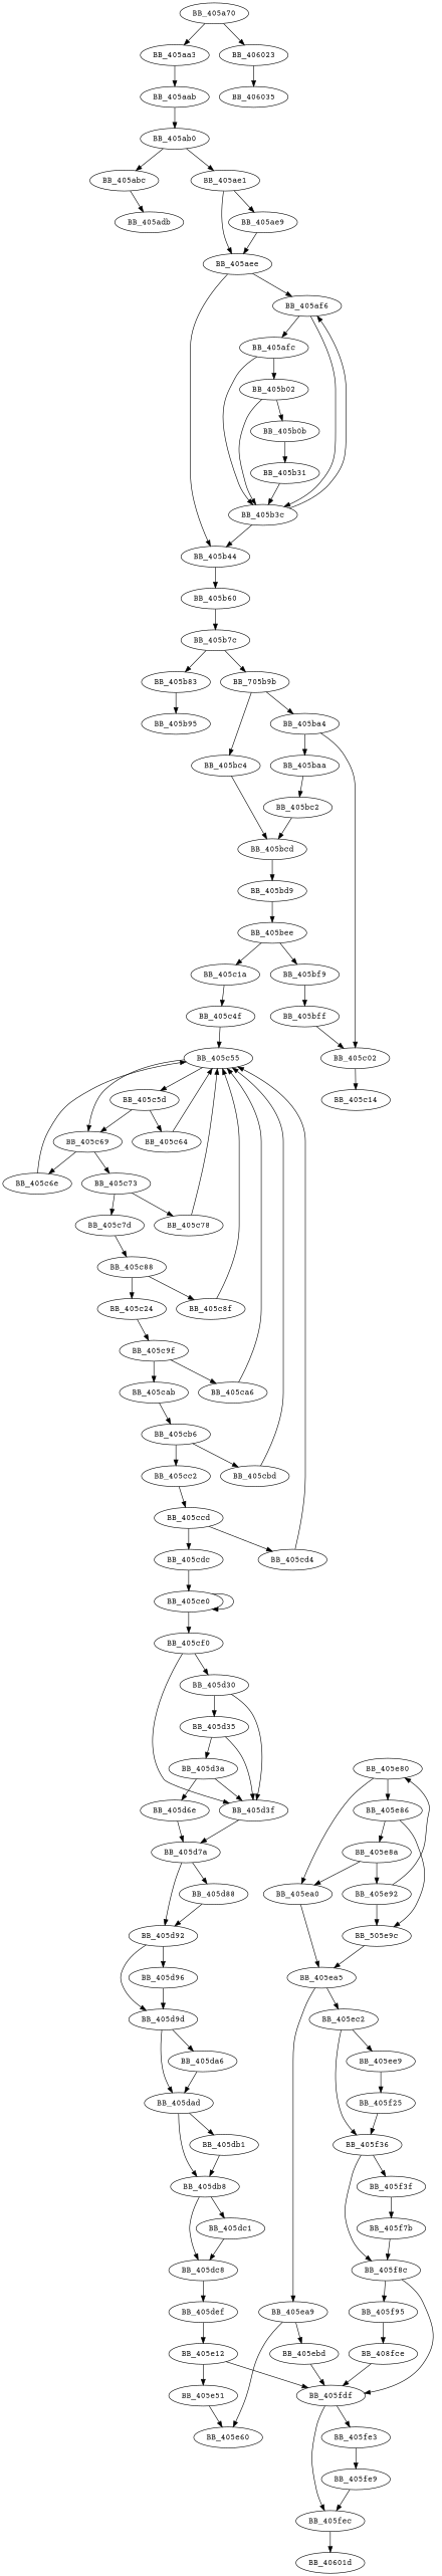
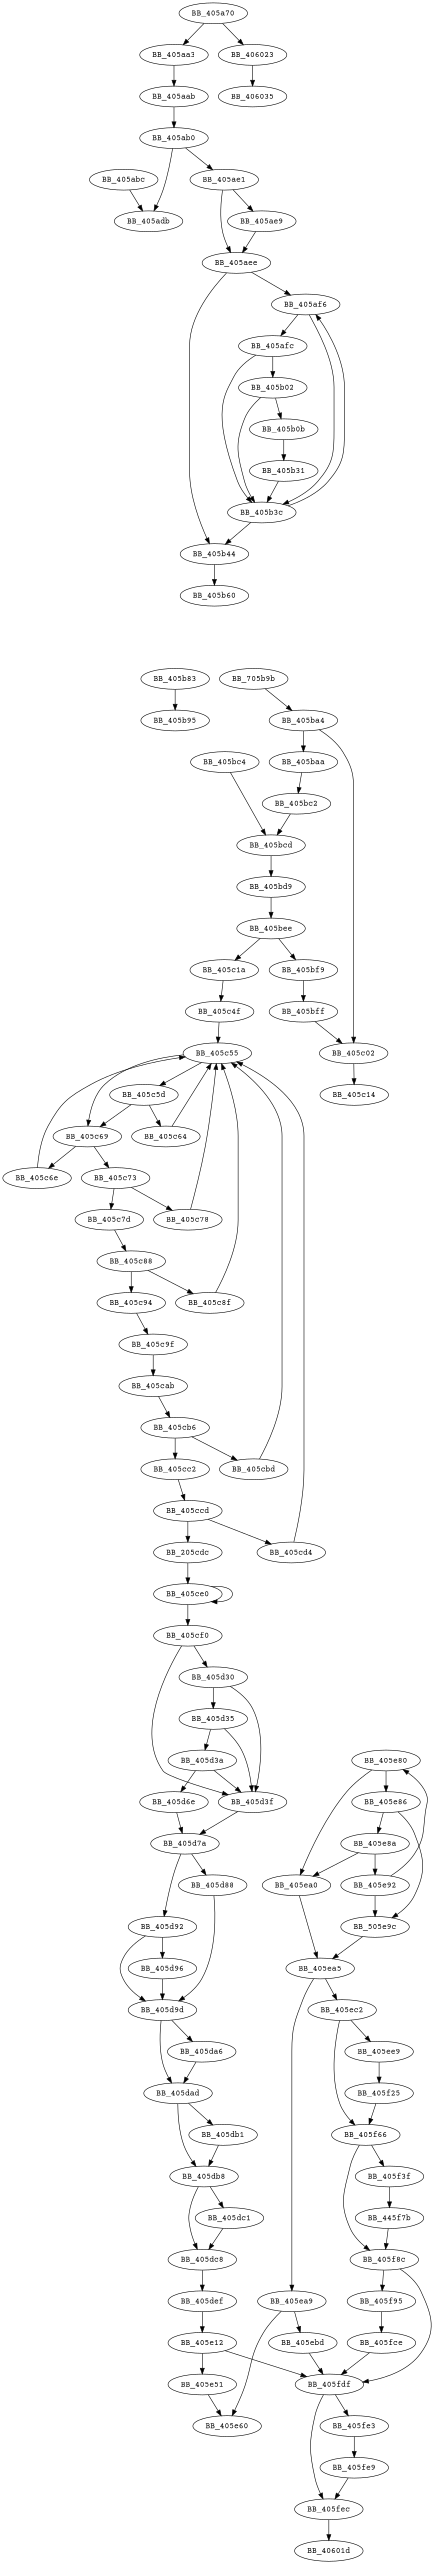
  digraph {
    fontname="Courier Prime"
    node [fontname="Courier Prime"]
    edge [fontname="Courier Prime"]
    BB_405a70
    BB_405aa3
    BB_406023
    BB_405aab
    BB_406035
    BB_405ab0
    BB_405abc
    BB_405ae1
    BB_405adb
    BB_405ae9
    BB_405aee
    BB_405af6
    BB_405b44
    BB_405afc
    BB_405b3c
    BB_405b60
    BB_405b02
-   BB_405b7c
    BB_405b0b
    BB_405b31
    BB_405b83
    n22 [label=BB_705b9b]
    BB_405b95
    BB_405ba4
    BB_405bc4
    BB_405baa
    BB_405c02
    BB_405bcd
    BB_405bc2
    BB_405c14
    BB_405bd9
    BB_405bee
    BB_405bf9
    BB_405c1a
    BB_405bff
    BB_405c4f
    BB_405c55
    BB_405c5d
    BB_405c69
    BB_405c64
    BB_405c6e
    BB_405c73
    BB_405c78
    BB_405c7d
    BB_405c88
    BB_405c8f
-   BB_405c94 [label=BB_405c24]
+   BB_405c94
    BB_405c9f
-   BB_405ca6
    BB_405cab
    BB_405cb6
    BB_405cbd
    BB_405cc2
    BB_405ccd
    BB_405cd4
-   BB_405cdc
+   BB_405cdc [label=BB_205cdc]
    BB_405ce0
    BB_405cf0
    BB_405d30
    BB_405d3f
    BB_405d35
    BB_405d7a
    BB_405d3a
    BB_405d88
    BB_405d92
    BB_405d6e
    BB_405d96
    BB_405d9d
    BB_405da6
    BB_405dad
    BB_405db1
    BB_405db8
    BB_405dc1
    BB_405dc8
    BB_405def
    BB_405e12
    BB_405e51
    BB_405fdf
    BB_405e60
    BB_405fe3
    BB_405fec
    BB_405fe9
    BB_40601d
    BB_405e80
    BB_405e86
    BB_405ea0
    BB_405e8a
    n88 [label=BB_505e9c]
    BB_405ea5
    BB_405e92
    BB_405ea9
    BB_405ec2
    BB_405ebd
    BB_405ee9
-   BB_405f36
+   BB_405f36 [label=BB_405f66]
    BB_405f25
    BB_405f3f
    BB_405f8c
-   BB_405f7b
+   BB_405f7b [label=BB_445f7b]
    BB_405f95
-   BB_405fce [label=BB_408fce]
+   BB_405fce
    BB_405a70 -> BB_405aa3
    BB_405a70 -> BB_406023
    BB_405aa3 -> BB_405aab
    BB_406023 -> BB_406035
    BB_405aab -> BB_405ab0
-   BB_405ab0 -> BB_405abc
+   BB_405ab0 -> BB_405adb
    BB_405ab0 -> BB_405ae1
    BB_405abc -> BB_405adb
    BB_405ae1 -> BB_405ae9
    BB_405ae1 -> BB_405aee
    BB_405ae9 -> BB_405aee
    BB_405aee -> BB_405af6
    BB_405aee -> BB_405b44
    BB_405af6 -> BB_405afc
    BB_405af6 -> BB_405b3c
    BB_405b44 -> BB_405b60
    BB_405afc -> BB_405b3c
    BB_405afc -> BB_405b02
    BB_405b3c -> BB_405af6
    BB_405b3c -> BB_405b44
-   BB_405b60 -> BB_405b7c
    BB_405b02 -> BB_405b3c
    BB_405b02 -> BB_405b0b
-   BB_405b7c -> BB_405b83
-   BB_405b7c -> n22
    BB_405b0b -> BB_405b31
    BB_405b31 -> BB_405b3c
    BB_405b83 -> BB_405b95
    n22 -> BB_405ba4
-   n22 -> BB_405bc4
    BB_405ba4 -> BB_405baa
    BB_405ba4 -> BB_405c02
    BB_405bc4 -> BB_405bcd
    BB_405baa -> BB_405bc2
    BB_405c02 -> BB_405c14
    BB_405bcd -> BB_405bd9
    BB_405bc2 -> BB_405bcd
    BB_405bd9 -> BB_405bee
    BB_405bee -> BB_405bf9
    BB_405bee -> BB_405c1a
    BB_405bf9 -> BB_405bff
    BB_405c1a -> BB_405c4f
    BB_405bff -> BB_405c02
    BB_405c4f -> BB_405c55
    BB_405c55 -> BB_405c5d
    BB_405c55 -> BB_405c69
    BB_405c5d -> BB_405c69
    BB_405c5d -> BB_405c64
    BB_405c69 -> BB_405c6e
    BB_405c69 -> BB_405c73
    BB_405c64 -> BB_405c55
    BB_405c6e -> BB_405c55
    BB_405c73 -> BB_405c78
    BB_405c73 -> BB_405c7d
    BB_405c78 -> BB_405c55
    BB_405c7d -> BB_405c88
    BB_405c88 -> BB_405c8f
    BB_405c88 -> BB_405c94
    BB_405c8f -> BB_405c55
    BB_405c94 -> BB_405c9f
-   BB_405c9f -> BB_405ca6
    BB_405c9f -> BB_405cab
-   BB_405ca6 -> BB_405c55
    BB_405cab -> BB_405cb6
    BB_405cb6 -> BB_405cbd
    BB_405cb6 -> BB_405cc2
    BB_405cbd -> BB_405c55
    BB_405cc2 -> BB_405ccd
    BB_405ccd -> BB_405cd4
    BB_405ccd -> BB_405cdc
    BB_405cd4 -> BB_405c55
    BB_405cdc -> BB_405ce0
    BB_405ce0 -> BB_405ce0
    BB_405ce0 -> BB_405cf0
    BB_405cf0 -> BB_405d30
    BB_405cf0 -> BB_405d3f
    BB_405d30 -> BB_405d3f
    BB_405d30 -> BB_405d35
    BB_405d3f -> BB_405d7a
    BB_405d35 -> BB_405d3f
    BB_405d35 -> BB_405d3a
    BB_405d7a -> BB_405d88
    BB_405d7a -> BB_405d92
    BB_405d3a -> BB_405d3f
    BB_405d3a -> BB_405d6e
-   BB_405d88 -> BB_405d92
+   BB_405d88 -> BB_405d9d
    BB_405d92 -> BB_405d96
    BB_405d92 -> BB_405d9d
    BB_405d6e -> BB_405d7a
    BB_405d96 -> BB_405d9d
    BB_405d9d -> BB_405da6
    BB_405d9d -> BB_405dad
    BB_405da6 -> BB_405dad
    BB_405dad -> BB_405db1
    BB_405dad -> BB_405db8
    BB_405db1 -> BB_405db8
    BB_405db8 -> BB_405dc1
    BB_405db8 -> BB_405dc8
    BB_405dc1 -> BB_405dc8
    BB_405dc8 -> BB_405def
    BB_405def -> BB_405e12
    BB_405e12 -> BB_405e51
    BB_405e12 -> BB_405fdf
    BB_405e51 -> BB_405e60
    BB_405fdf -> BB_405fe3
    BB_405fdf -> BB_405fec
    BB_405fe3 -> BB_405fe9
    BB_405fec -> BB_40601d
    BB_405fe9 -> BB_405fec
    BB_405e80 -> BB_405e86
    BB_405e80 -> BB_405ea0
    BB_405e86 -> BB_405e8a
    BB_405e86 -> n88
    BB_405ea0 -> BB_405ea5
    BB_405e8a -> BB_405ea0
    BB_405e8a -> BB_405e92
    n88 -> BB_405ea5
    BB_405ea5 -> BB_405ea9
    BB_405ea5 -> BB_405ec2
    BB_405e92 -> BB_405e80
    BB_405e92 -> n88
    BB_405ea9 -> BB_405e60
    BB_405ea9 -> BB_405ebd
    BB_405ec2 -> BB_405ee9
    BB_405ec2 -> BB_405f36
    BB_405ebd -> BB_405fdf
    BB_405ee9 -> BB_405f25
    BB_405f36 -> BB_405f3f
    BB_405f36 -> BB_405f8c
    BB_405f25 -> BB_405f36
    BB_405f3f -> BB_405f7b
    BB_405f8c -> BB_405fdf
    BB_405f8c -> BB_405f95
    BB_405f7b -> BB_405f8c
    BB_405f95 -> BB_405fce
    BB_405fce -> BB_405fdf
  }
